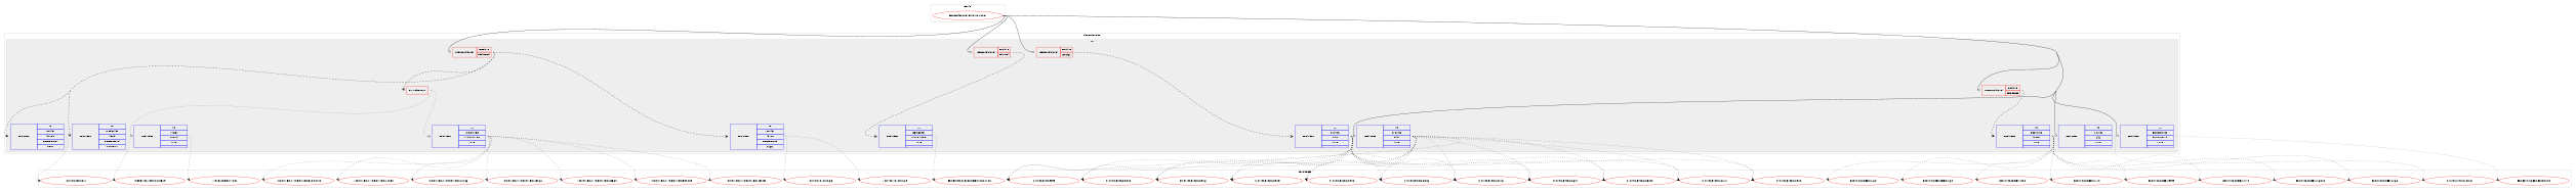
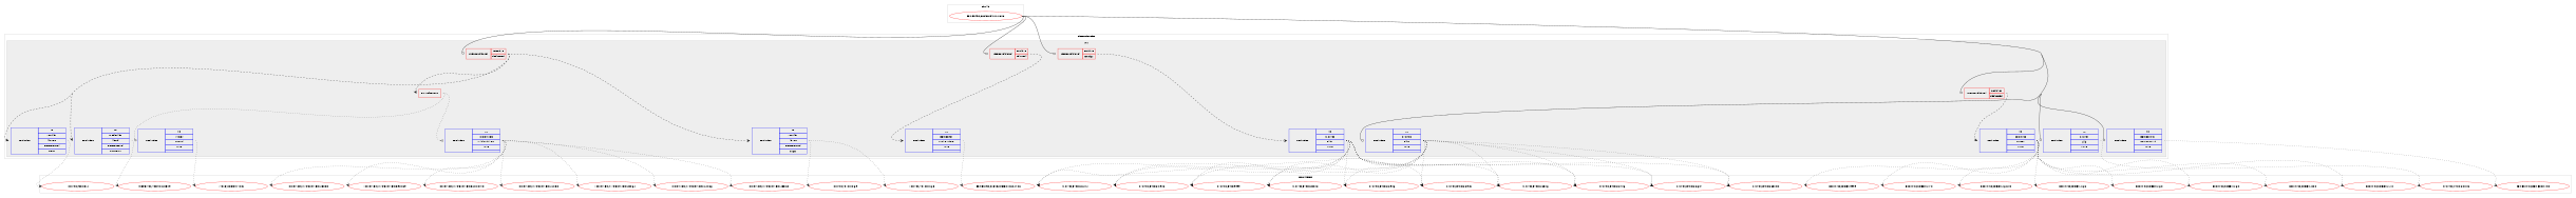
  digraph {
    compound=true
    concentrate=true
    fontname=Helvetica
    fontsize=10
    newrank=true
    rankdir=TB
    ranksep=1.5
    node [color=red fontname=Helvetica fontsize=10]
    edge [arrowhead=vee headport=w style=dotted tailport=e weight=100]
    n1 [label="games-fps/quake4-bin-1.4.2-r2" width=4]
    n2 [color=blue label=<<TABLE BORDER="0" CELLBORDER="1" CELLSPACING="0" CELLPADDING="4" WIDTH="220"><TR><TD ROWSPAN="6" CELLPADDING="30">pack_dep</TD></TR><TR><TD WIDTH="110">no</TD></TR><TR><TD>virtual</TD></TR><TR><TD>opengl</TD></TR><TR><TD>none</TD></TR><TR><TD></TD></TR></TABLE>> shape=none]
    n3 [color=blue label=<<TABLE BORDER="0" CELLBORDER="1" CELLSPACING="0" CELLPADDING="4" WIDTH="220"><TR><TD ROWSPAN="6" CELLPADDING="30">pack_dep</TD></TR><TR><TD WIDTH="110">no</TD></TR><TR><TD>x11-drivers</TD></TR><TR><TD>nvidia-drivers</TD></TR><TR><TD>none</TD></TR><TR><TD></TD></TR></TABLE>> shape=none]
    n4 [label=<<TABLE BORDER="0" CELLBORDER="1" CELLSPACING="0" CELLPADDING="4"><TR><TD CELLPADDING="10">any_of_group</TD></TR></TABLE>> shape=none]
    n5 [color=blue label=<<TABLE BORDER="0" CELLBORDER="1" CELLSPACING="0" CELLPADDING="4" WIDTH="220"><TR><TD ROWSPAN="6" CELLPADDING="30">pack_dep</TD></TR><TR><TD WIDTH="110">no</TD></TR><TR><TD>x11-libs</TD></TR><TR><TD>libX11</TD></TR><TR><TD>greaterequal</TD></TR><TR><TD>1.6.2</TD></TR></TABLE>> shape=none]
    n6 [color=blue label=<<TABLE BORDER="0" CELLBORDER="1" CELLSPACING="0" CELLPADDING="4" WIDTH="220"><TR><TD ROWSPAN="6" CELLPADDING="30">pack_dep</TD></TR><TR><TD WIDTH="110">no</TD></TR><TR><TD>x11-libs</TD></TR><TR><TD>libXext</TD></TR><TR><TD>greaterequal</TD></TR><TR><TD>1.3.2</TD></TR></TABLE>> shape=none]
    n7 [color=blue label=<<TABLE BORDER="0" CELLBORDER="1" CELLSPACING="0" CELLPADDING="4" WIDTH="220"><TR><TD ROWSPAN="6" CELLPADDING="30">pack_dep</TD></TR><TR><TD WIDTH="110">no</TD></TR><TR><TD>media-libs</TD></TR><TR><TD>libsdl</TD></TR><TR><TD>greaterequal</TD></TR><TR><TD>1.2.15-r4</TD></TR></TABLE>> shape=none]
    n8 [label=<<TABLE BORDER="0" CELLBORDER="1" CELLSPACING="0" CELLPADDING="4"><TR><TD ROWSPAN="3" CELLPADDING="10">use_conditional</TD></TR><TR><TD>negative</TD></TR><TR><TD>dedicated</TD></TR></TABLE>> shape=none]
    n9 [color=blue label=<<TABLE BORDER="0" CELLBORDER="1" CELLSPACING="0" CELLPADDING="4" WIDTH="220"><TR><TD ROWSPAN="6" CELLPADDING="30">pack_dep</TD></TR><TR><TD WIDTH="110">no</TD></TR><TR><TD>sys-libs</TD></TR><TR><TD>glibc</TD></TR><TR><TD>none</TD></TR><TR><TD></TD></TR></TABLE>> shape=none]
    n10 [label=<<TABLE BORDER="0" CELLBORDER="1" CELLSPACING="0" CELLPADDING="4"><TR><TD ROWSPAN="3" CELLPADDING="10">use_conditional</TD></TR><TR><TD>positive</TD></TR><TR><TD>amd64</TD></TR></TABLE>> shape=none]
    n11 [color=blue label=<<TABLE BORDER="0" CELLBORDER="1" CELLSPACING="0" CELLPADDING="4" WIDTH="220"><TR><TD ROWSPAN="6" CELLPADDING="30">pack_dep</TD></TR><TR><TD WIDTH="110">no</TD></TR><TR><TD>games-fps</TD></TR><TR><TD>quake4-data</TD></TR><TR><TD>none</TD></TR><TR><TD></TD></TR></TABLE>> shape=none]
    n12 [label=<<TABLE BORDER="0" CELLBORDER="1" CELLSPACING="0" CELLPADDING="4"><TR><TD ROWSPAN="3" CELLPADDING="10">use_conditional</TD></TR><TR><TD>positive</TD></TR><TR><TD>cdinstall</TD></TR></TABLE>> shape=none]
    n13 [color=blue label=<<TABLE BORDER="0" CELLBORDER="1" CELLSPACING="0" CELLPADDING="4" WIDTH="220"><TR><TD ROWSPAN="6" CELLPADDING="30">pack_dep</TD></TR><TR><TD WIDTH="110">no</TD></TR><TR><TD>app-misc</TD></TR><TR><TD>screen</TD></TR><TR><TD>none</TD></TR><TR><TD></TD></TR></TABLE>> shape=none]
    n14 [label=<<TABLE BORDER="0" CELLBORDER="1" CELLSPACING="0" CELLPADDING="4"><TR><TD ROWSPAN="3" CELLPADDING="10">use_conditional</TD></TR><TR><TD>positive</TD></TR><TR><TD>dedicated</TD></TR></TABLE>> shape=none]
    n15 [color=blue label=<<TABLE BORDER="0" CELLBORDER="1" CELLSPACING="0" CELLPADDING="4" WIDTH="220"><TR><TD ROWSPAN="6" CELLPADDING="30">pack_dep</TD></TR><TR><TD WIDTH="110">no</TD></TR><TR><TD>games-misc</TD></TR><TR><TD>games-envd</TD></TR><TR><TD>none</TD></TR><TR><TD></TD></TR></TABLE>> shape=none]
    n16 [color=blue label=<<TABLE BORDER="0" CELLBORDER="1" CELLSPACING="0" CELLPADDING="4" WIDTH="220"><TR><TD ROWSPAN="6" CELLPADDING="30">pack_dep</TD></TR><TR><TD WIDTH="110">no</TD></TR><TR><TD>sys-libs</TD></TR><TR><TD>glibc</TD></TR><TR><TD>none</TD></TR><TR><TD></TD></TR></TABLE>> shape=none]
    n17 [color=blue label=<<TABLE BORDER="0" CELLBORDER="1" CELLSPACING="0" CELLPADDING="4" WIDTH="220"><TR><TD ROWSPAN="6" CELLPADDING="30">pack_dep</TD></TR><TR><TD WIDTH="110">no</TD></TR><TR><TD>sys-libs</TD></TR><TR><TD>zlib</TD></TR><TR><TD>none</TD></TR><TR><TD></TD></TR></TABLE>> shape=none]
    n18 [label="virtual/opengl-7.0-r2" width=4]
    n19 [label="x11-drivers/nvidia-drivers-340.107-r1" width=4]
    n20 [label="x11-drivers/nvidia-drivers-390.129" width=4]
    n21 [label="x11-drivers/nvidia-drivers-430.50" width=4]
    n22 [label="x11-drivers/nvidia-drivers-430.64" width=4]
    n23 [label="x11-drivers/nvidia-drivers-435.21" width=4]
    n24 [label="x11-drivers/nvidia-drivers-440.26" width=4]
    n25 [label="x11-drivers/nvidia-drivers-440.31" width=4]
    n26 [label="x11-libs/libX11-1.6.8" width=4]
    n27 [label="x11-libs/libX11-1.6.9" width=4]
    n28 [label="x11-libs/fps-1.3.4" width=4]
    n29 [label="media-libs/libsdl-1.2.15-r9" width=4]
    n30 [label="sys-libs/glibc-2.19-r2" width=4]
    n31 [label="sys-libs/glibc-2.24-r4" width=4]
    n32 [label="sys-libs/glibc-2.25-r11" width=4]
    n33 [label="sys-libs/glibc-2.26-r7" width=4]
    n34 [label="sys-libs/glibc-2.27-r6" width=4]
    n35 [label="sys-libs/glibc-2.28-r6" width=4]
    n36 [label="sys-libs/glibc-2.29-r2" width=4]
-   n37 [label="sys-libs/glibc-2.29-r5" width=4]
-   n38 [label="amd-libs/glibc-2.29-r6" width=4]
+   n38 [label="sys-libs/glibc-2.29-r6" width=4]
    n39 [label="sys-libs/glibc-2.30-r2" width=4]
    n40 [label="sys-libs/glibc-9999" width=4]
    n41 [label="games-fps/quake4-data-1.0.2147.12" width=4]
    n42 [label="app-misc/screen-4.4.0" width=4]
    n43 [label="app-misc/screen-4.5.1" width=4]
-   n44 [label="app-misc/dedicated-4.6.0" width=4]
+   n44 [label="app-misc/screen-4.6.0" width=4]
    n45 [label="app-misc/screen-4.6.1" width=4]
    n46 [label="app-misc/screen-4.6.2" width=4]
    n47 [label="app-misc/screen-4.6.2-r1" width=4]
    n48 [label="app-misc/screen-4.7.0" width=4]
    n49 [label="app-misc/screen-9999" width=4]
-   n50 [label="games-misc/games-group-0" width=4]
+   n50 [label="games-misc/games-envd-0" width=4]
    n51 [label="sys-libs/zlib-1.2.11-r2" width=4]
    subgraph cluster_1 {
      color=gray
      label=<<i>ebuild</i>>
      rank=same
      n1
    }
    subgraph cluster_2 {
      color=gray
      label=<<i>dependencies</i>>
      subgraph cluster_3 {
        color=gray
        fillcolor="#eeeeee"
        label=<<i>compile</i>>
        style=filled
      }
      subgraph cluster_4 {
        color=gray
        fillcolor="#eeeeee"
        label=<<i>compile and run</i>>
        style=filled
      }
      subgraph cluster_5 {
        color=gray
        fillcolor="#eeeeee"
        label=<<i>run</i>>
        style=filled
        subgraph sub_6 {
          color=gray
          fillcolor="#eeeeee"
          label=<<i>run</i>>
          style=filled
          n8
          subgraph sub_7 {
            color=gray
            fillcolor="#eeeeee"
            label=<<i>run</i>>
            style=filled
            n4
            subgraph sub_8 {
              color=gray
              fillcolor="#eeeeee"
              label=<<i>run</i>>
              style=filled
              n2
            }
            subgraph sub_9 {
              color=gray
              fillcolor="#eeeeee"
              label=<<i>run</i>>
              style=filled
              n3
            }
          }
          subgraph sub_10 {
            color=gray
            fillcolor="#eeeeee"
            label=<<i>run</i>>
            style=filled
            n5
          }
          subgraph sub_11 {
            color=gray
            fillcolor="#eeeeee"
            label=<<i>run</i>>
            style=filled
            n6
          }
          subgraph sub_12 {
            color=gray
            fillcolor="#eeeeee"
            label=<<i>run</i>>
            style=filled
            n7
          }
        }
        subgraph sub_13 {
          color=gray
          fillcolor="#eeeeee"
          label=<<i>run</i>>
          style=filled
          n10
          subgraph sub_14 {
            color=gray
            fillcolor="#eeeeee"
            label=<<i>run</i>>
            style=filled
            n9
          }
        }
        subgraph sub_15 {
          color=gray
          fillcolor="#eeeeee"
          label=<<i>run</i>>
          style=filled
          n12
          subgraph sub_16 {
            color=gray
            fillcolor="#eeeeee"
            label=<<i>run</i>>
            style=filled
            n11
          }
        }
        subgraph sub_17 {
          color=gray
          fillcolor="#eeeeee"
          label=<<i>run</i>>
          style=filled
          n14
          subgraph sub_18 {
            color=gray
            fillcolor="#eeeeee"
            label=<<i>run</i>>
            style=filled
            n13
          }
        }
        subgraph sub_19 {
          color=gray
          fillcolor="#eeeeee"
          label=<<i>run</i>>
          style=filled
          n15
        }
        subgraph sub_20 {
          color=gray
          fillcolor="#eeeeee"
          label=<<i>run</i>>
          style=filled
          n16
        }
        subgraph sub_21 {
          color=gray
          fillcolor="#eeeeee"
          label=<<i>run</i>>
          style=filled
          n17
        }
      }
    }
    subgraph cluster_22 {
      color=gray
      label=<<i>candidates</i>>
      rank=same
      subgraph sub_23 {
        color=black
        label=<<i>candidates</i>>
        nodesep=1
        rank=same
        n18
      }
      subgraph sub_24 {
        color=black
        label=<<i>candidates</i>>
        nodesep=1
        rank=same
        n19
        n20
        n21
        n22
        n23
        n24
        n25
      }
      subgraph sub_25 {
        color=black
        label=<<i>candidates</i>>
        nodesep=1
        rank=same
        n26
        n27
      }
      subgraph sub_26 {
        color=black
        label=<<i>candidates</i>>
        nodesep=1
        rank=same
        n28
      }
      subgraph sub_27 {
        color=black
        label=<<i>candidates</i>>
        nodesep=1
        rank=same
        n29
      }
      subgraph sub_28 {
        color=black
        label=<<i>candidates</i>>
        nodesep=1
        rank=same
        n30
        n31
        n32
        n33
        n34
        n35
        n36
-       n37
        n38
        n39
        n40
      }
      subgraph sub_29 {
        color=black
        label=<<i>candidates</i>>
        nodesep=1
        rank=same
        n41
      }
      subgraph sub_30 {
        color=black
        label=<<i>candidates</i>>
        nodesep=1
        rank=same
        n42
        n43
        n44
        n45
        n46
        n47
        n48
        n49
      }
      subgraph sub_31 {
        color=black
        label=<<i>candidates</i>>
        nodesep=1
        rank=same
        n50
      }
      subgraph sub_32 {
        color=black
        label=<<i>candidates</i>>
        nodesep=1
        rank=same
        n30
        n31
        n32
        n33
        n34
        n35
        n36
-       n37
        n38
        n39
        n40
      }
      subgraph sub_33 {
        color=black
        label=<<i>candidates</i>>
        nodesep=1
        rank=same
        n51
      }
    }
    n1 -> n8 [arrowhead=odot style=solid weight=20]
    n1 -> n10 [arrowhead=odot style=solid weight=20]
    n1 -> n12 [arrowhead=odot style=solid weight=20]
    n1 -> n14 [arrowhead=odot style=solid weight=20]
    n1 -> n15 [arrowhead=odot style=solid weight=20]
    n1 -> n16 [arrowhead=odot style=solid weight=20]
    n1 -> n17 [arrowhead=odot style=solid weight=20]
    n2 -> n18
    n3 -> n19
    n3 -> n20
    n3 -> n21
    n3 -> n22
    n3 -> n23
    n3 -> n24
    n3 -> n25
    n4 -> n2 [arrowhead=oinv weight=20]
    n4 -> n3 [arrowhead=oinv weight=20]
    n5 -> n26
    n5 -> n27
    n6 -> n28
    n7 -> n29
    n8 -> n4 [style=dashed weight=20]
    n8 -> n5 [style=dashed weight=20]
    n8 -> n6 [style=dashed weight=20]
    n8 -> n7 [style=dashed weight=20]
    n9 -> n30
    n9 -> n31
    n9 -> n32
    n9 -> n33
    n9 -> n34
    n9 -> n35
    n9 -> n36
-   n9 -> n37
    n9 -> n38
    n9 -> n39
    n9 -> n40
    n10 -> n9 [style=dashed weight=20]
    n11 -> n41
    n12 -> n11 [style=dashed weight=20]
    n13 -> n42
    n13 -> n43
    n13 -> n44
    n13 -> n45
    n13 -> n46
    n13 -> n47
    n13 -> n48
    n13 -> n49
    n14 -> n13 [style=dashed weight=20]
    n15 -> n50
    n16 -> n30
    n16 -> n31
    n16 -> n32
    n16 -> n33
    n16 -> n34
    n16 -> n35
    n16 -> n36
-   n16 -> n37
    n16 -> n38
    n16 -> n39
    n16 -> n40
    n17 -> n51
  }
